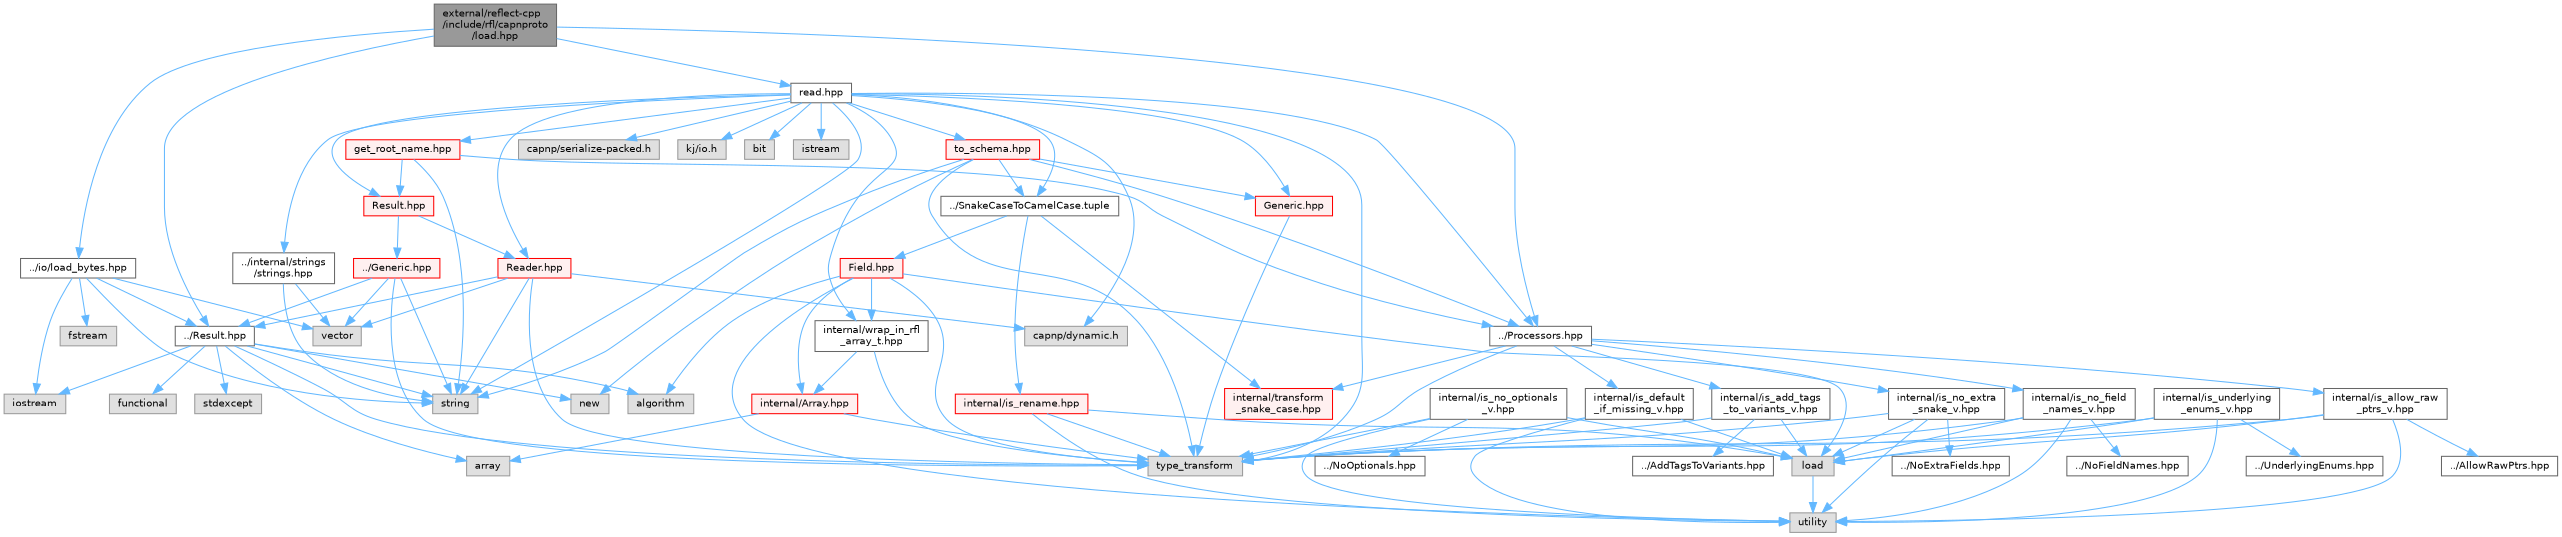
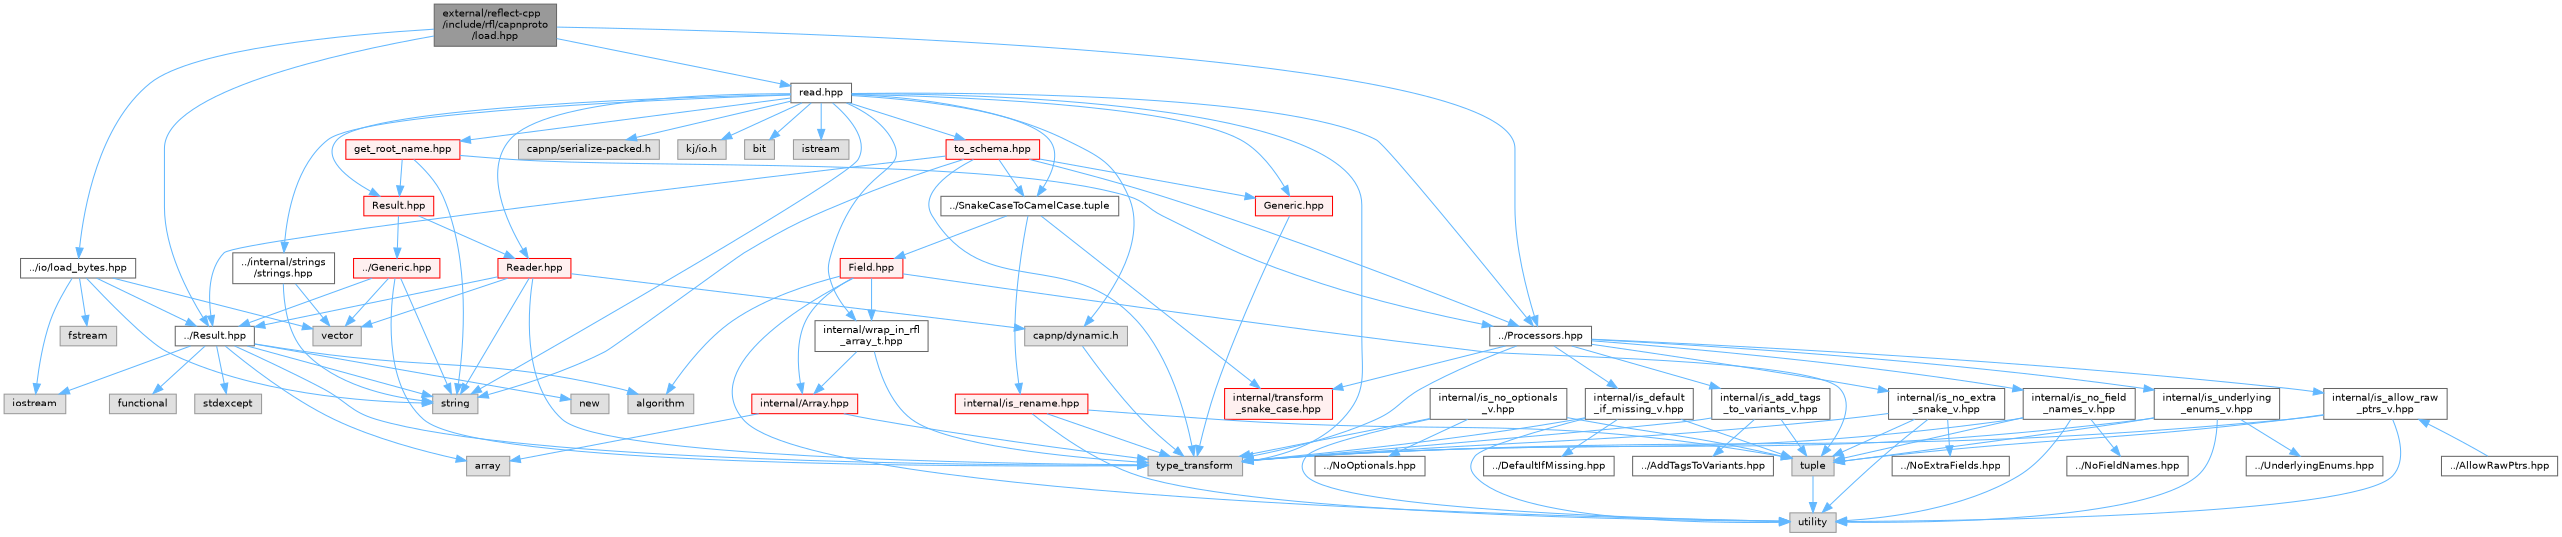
  digraph {
    node [color=grey40 fillcolor=white fontname=Helvetica fontsize=10 shape=box style=filled]
    edge [color=steelblue1 fontname=Helvetica fontsize=10 labelfontname=Helvetica labelfontsize=10 style=solid]
    n1 [color=gray40 fillcolor=grey60 fontcolor=black height=0.2 label="external/reflect-cpp\l/include/rfl/capnproto\l/load.hpp" width=0.4]
    n2 [height=0.2 label="../Processors.hpp" width=0.4]
    n3 [height=0.2 label="../Result.hpp" width=0.4]
    n4 [height=0.2 label="../io/load_bytes.hpp" width=0.4]
    n5 [height=0.2 label="read.hpp" width=0.4]
    n6 [color=grey60 fillcolor="#E0E0E0" height=0.2 label=type_transform width=0.4]
    n7 [height=0.2 label="internal/is_add_tags\l_to_variants_v.hpp" width=0.4]
    n8 [height=0.2 label="internal/is_allow_raw\l_ptrs_v.hpp" width=0.4]
    n9 [height=0.2 label="internal/is_default\l_if_missing_v.hpp" width=0.4]
    n10 [height=0.2 label="internal/is_no_extra\l_snake_v.hpp" width=0.4]
    n11 [height=0.2 label="internal/is_no_field\l_names_v.hpp" width=0.4]
    n12 [height=0.2 label="internal/is_underlying\l_enums_v.hpp" width=0.4]
    n13 [color=red fillcolor="#FFF0F0" height=0.2 label="internal/transform\l_snake_case.hpp" width=0.4]
    n14 [color=grey60 fillcolor="#E0E0E0" height=0.2 label=algorithm width=0.4]
    n15 [color=grey60 fillcolor="#E0E0E0" height=0.2 label=array width=0.4]
    n16 [color=grey60 fillcolor="#E0E0E0" height=0.2 label=functional width=0.4]
    n17 [color=grey60 fillcolor="#E0E0E0" height=0.2 label=iostream width=0.4]
    n18 [color=grey60 fillcolor="#E0E0E0" height=0.2 label=new width=0.4]
    n19 [color=grey60 fillcolor="#E0E0E0" height=0.2 label=stdexcept width=0.4]
    n20 [color=grey60 fillcolor="#E0E0E0" height=0.2 label=string width=0.4]
    n21 [color=grey60 fillcolor="#E0E0E0" height=0.2 label=fstream width=0.4]
    n22 [color=grey60 fillcolor="#E0E0E0" height=0.2 label=vector width=0.4]
    n23 [color=grey60 fillcolor="#E0E0E0" height=0.2 label="capnp/dynamic.h" width=0.4]
    n24 [color=grey60 fillcolor="#E0E0E0" height=0.2 label="capnp/serialize-packed.h" width=0.4]
    n25 [color=grey60 fillcolor="#E0E0E0" height=0.2 label="kj/io.h" width=0.4]
    n26 [color=grey60 fillcolor="#E0E0E0" height=0.2 label=bit width=0.4]
    n27 [color=grey60 fillcolor="#E0E0E0" height=0.2 label=istream width=0.4]
    n28 [height=0.2 label="../SnakeCaseToCamelCase.tuple" width=0.4]
    n29 [height=0.2 label="internal/wrap_in_rfl\l_array_t.hpp" width=0.4]
    n30 [height=0.2 label="../internal/strings\l/strings.hpp" width=0.4]
    n31 [color=red fillcolor="#FFF0F0" height=0.2 label="Result.hpp" width=0.4]
    n32 [color=red fillcolor="#FFF0F0" height=0.2 label="Reader.hpp" width=0.4]
    n33 [color=red fillcolor="#FFF0F0" height=0.2 label="Generic.hpp" width=0.4]
    n34 [color=red fillcolor="#FFF0F0" height=0.2 label="get_root_name.hpp" width=0.4]
    n35 [color=red fillcolor="#FFF0F0" height=0.2 label="to_schema.hpp" width=0.4]
-   n36 [color=grey60 fillcolor="#E0E0E0" height=0.2 label=load width=0.4]
+   n36 [color=grey60 fillcolor="#E0E0E0" height=0.2 label=tuple width=0.4]
    n37 [height=0.2 label="../AddTagsToVariants.hpp" width=0.4]
    n38 [color=grey60 fillcolor="#E0E0E0" height=0.2 label=utility width=0.4]
    n39 [height=0.2 label="../AllowRawPtrs.hpp" width=0.4]
+   n40 [height=0.2 label="../DefaultIfMissing.hpp" width=0.4]
    n41 [height=0.2 label="../NoExtraFields.hpp" width=0.4]
    n42 [height=0.2 label="../NoFieldNames.hpp" width=0.4]
    n43 [height=0.2 label="internal/is_no_optionals\l_v.hpp" width=0.4]
    n44 [height=0.2 label="../NoOptionals.hpp" width=0.4]
    n45 [height=0.2 label="../UnderlyingEnums.hpp" width=0.4]
    n46 [color=red fillcolor="#FFF0F0" height=0.2 label="Field.hpp" width=0.4]
    n47 [color=red fillcolor="#FFF0F0" height=0.2 label="internal/is_rename.hpp" width=0.4]
    n48 [color=red fillcolor="#FFF0F0" height=0.2 label="internal/Array.hpp" width=0.4]
    n49 [color=red fillcolor="#FFF0F0" height=0.2 label="../Generic.hpp" width=0.4]
    n1 -> n2
    n1 -> n3
    n1 -> n4
    n1 -> n5
    n2 -> n6
    n2 -> n7
    n2 -> n8
    n2 -> n9
    n2 -> n10
    n2 -> n11
+   n2 -> n12
    n2 -> n13
    n3 -> n6
    n3 -> n14
    n3 -> n15
    n3 -> n16
    n3 -> n17
    n3 -> n18
    n3 -> n19
    n3 -> n20
    n4 -> n3
    n4 -> n17
    n4 -> n20
    n4 -> n21
    n4 -> n22
    n5 -> n2
    n5 -> n6
    n5 -> n20
    n5 -> n23
    n5 -> n24
    n5 -> n25
    n5 -> n26
    n5 -> n27
    n5 -> n28
    n5 -> n29
    n5 -> n30
    n5 -> n31
    n5 -> n32
    n5 -> n33
    n5 -> n34
    n5 -> n35
    n7 -> n6
    n7 -> n36
    n7 -> n37
    n8 -> n6
    n8 -> n36
    n8 -> n38
-   n8 -> n39
+   n39 -> n8
    n9 -> n6
    n9 -> n36
    n9 -> n38
+   n9 -> n40
    n10 -> n6
    n10 -> n36
    n10 -> n38
    n10 -> n41
    n11 -> n6
    n11 -> n36
    n11 -> n38
    n11 -> n42
    n12 -> n6
    n12 -> n36
    n12 -> n38
    n12 -> n45
    n28 -> n13
    n28 -> n46
    n28 -> n47
    n29 -> n6
    n29 -> n48
    n30 -> n20
    n30 -> n22
    n31 -> n32
    n31 -> n49
    n32 -> n3
    n32 -> n6
    n32 -> n20
    n32 -> n22
    n32 -> n23
    n33 -> n6
    n34 -> n2
    n34 -> n20
    n34 -> n31
    n35 -> n2
-   n35 -> n18
+   n35 -> n3
    n35 -> n6
    n35 -> n20
    n35 -> n28
    n35 -> n33
    n36 -> n38
    n43 -> n6
    n43 -> n36
    n43 -> n38
    n43 -> n44
-   n46 -> n6
+   n23 -> n6
    n46 -> n14
    n46 -> n29
    n46 -> n36
    n46 -> n38
    n46 -> n48
    n47 -> n6
    n47 -> n36
    n47 -> n38
    n48 -> n6
    n48 -> n15
    n49 -> n3
    n49 -> n6
    n49 -> n20
    n49 -> n22
  }
